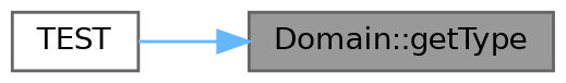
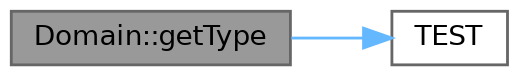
  digraph {
    rankdir=RL
    node [fontname=Helvetica fontsize=10 shape=box style=filled]
    n1 [color=gray40 fillcolor=grey60 fontcolor=black height=0.2 label="Domain::getType" width=0.4]
    n2 [color=grey40 fillcolor=white height=0.2 label=TEST width=0.4]
-   n1 -> n2 [color=steelblue1 dir=back fontname=Helvetica fontsize=10 labelfontname=Helvetica labelfontsize=10 style=solid]
+   n2 -> n1 [color=steelblue1 dir=back fontname=Helvetica fontsize=10 labelfontname=Helvetica labelfontsize=10 style=solid]
  }
